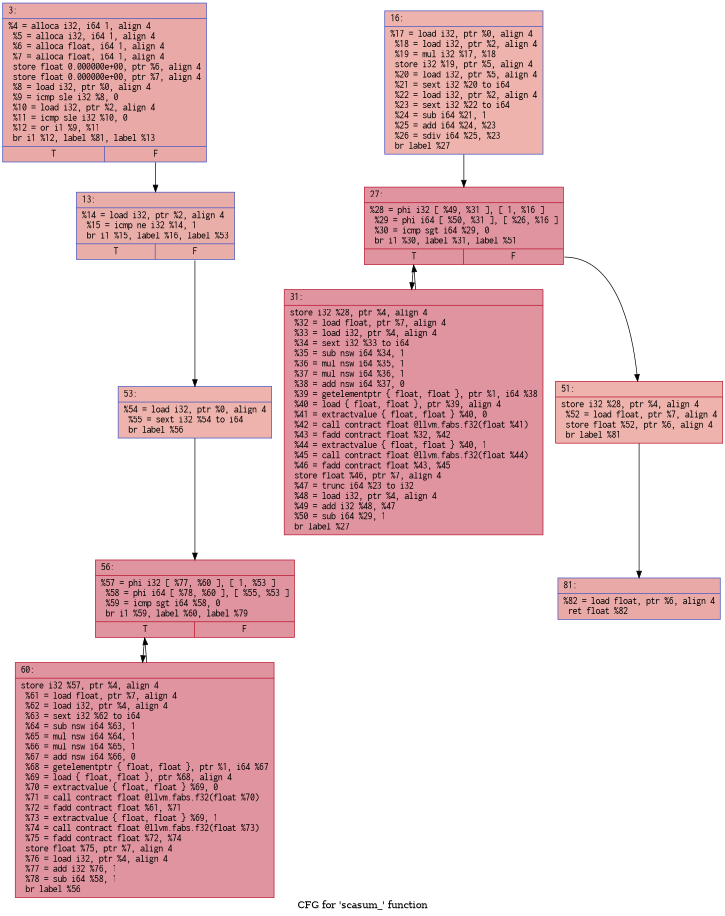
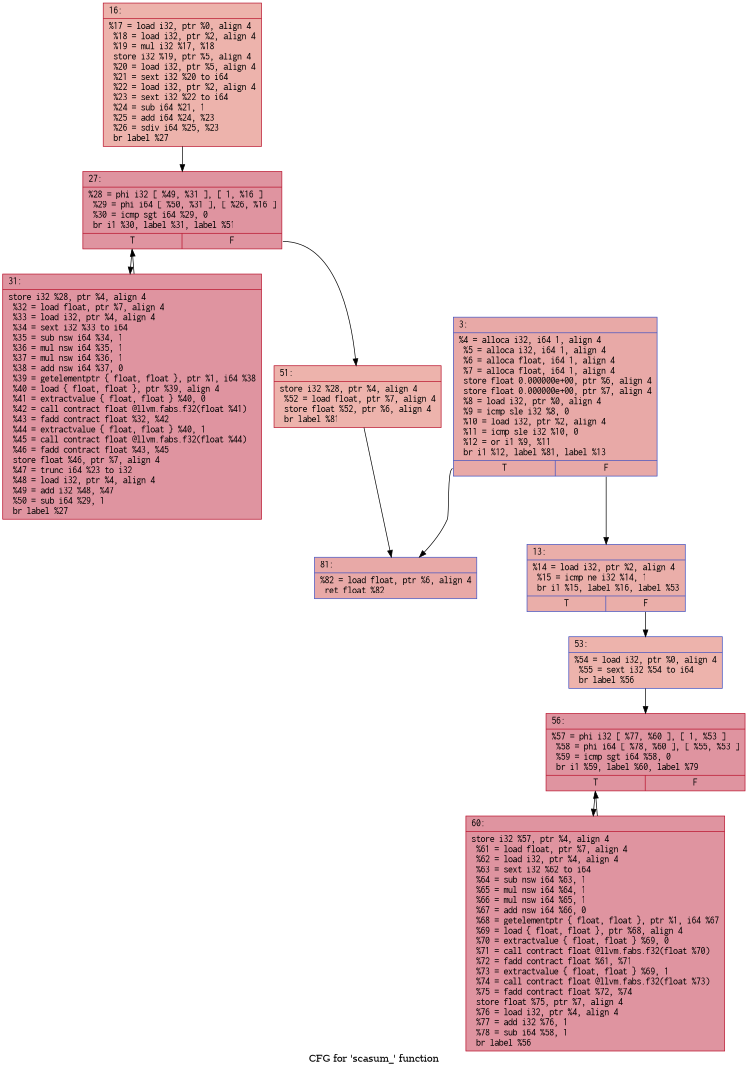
  digraph {
    label="CFG for 'scasum_' function"
    node [color="#3d50c3ff" fillcolor="#b70d2870" fontname=Courier shape=record style=filled]
    n1 [fillcolor="#ca3b3770" label="{3:\l|  %4 = alloca i32, i64 1, align 4\l  %5 = alloca i32, i64 1, align 4\l  %6 = alloca float, i64 1, align 4\l  %7 = alloca float, i64 1, align 4\l  store float 0.000000e+00, ptr %6, align 4\l  store float 0.000000e+00, ptr %7, align 4\l  %8 = load i32, ptr %0, align 4\l  %9 = icmp sle i32 %8, 0\l  %10 = load i32, ptr %2, align 4\l  %11 = icmp sle i32 %10, 0\l  %12 = or i1 %9, %11\l  br i1 %12, label %81, label %13\l|{<s0>T|<s1>F}}"]
    n2 [fillcolor="#ca3b3770" label="{81:\l|  %82 = load float, ptr %6, align 4\l  ret float %82\l}"]
    n3 [fillcolor="#d0473d70" label="{13:\l|  %14 = load i32, ptr %2, align 4\l  %15 = icmp ne i32 %14, 1\l  br i1 %15, label %16, label %53\l|{<s0>T|<s1>F}}"]
    n4 [fillcolor="#d6524470" label="{53:\l|  %54 = load i32, ptr %0, align 4\l  %55 = sext i32 %54 to i64\l  br label %56\l}"]
-   n5 [fillcolor="#d6524470" label="{16:\l|  %17 = load i32, ptr %0, align 4\l  %18 = load i32, ptr %2, align 4\l  %19 = mul i32 %17, %18\l  store i32 %19, ptr %5, align 4\l  %20 = load i32, ptr %5, align 4\l  %21 = sext i32 %20 to i64\l  %22 = load i32, ptr %2, align 4\l  %23 = sext i32 %22 to i64\l  %24 = sub i64 %21, 1\l  %25 = add i64 %24, %23\l  %26 = sdiv i64 %25, %23\l  br label %27\l}"]
+   n5 [color="#b70d28ff" fillcolor="#d6524470" label="{16:\l|  %17 = load i32, ptr %0, align 4\l  %18 = load i32, ptr %2, align 4\l  %19 = mul i32 %17, %18\l  store i32 %19, ptr %5, align 4\l  %20 = load i32, ptr %5, align 4\l  %21 = sext i32 %20 to i64\l  %22 = load i32, ptr %2, align 4\l  %23 = sext i32 %22 to i64\l  %24 = sub i64 %21, 1\l  %25 = add i64 %24, %23\l  %26 = sdiv i64 %25, %23\l  br label %27\l}"]
    n6 [color="#b70d28ff" label="{27:\l|  %28 = phi i32 [ %49, %31 ], [ 1, %16 ]\l  %29 = phi i64 [ %50, %31 ], [ %26, %16 ]\l  %30 = icmp sgt i64 %29, 0\l  br i1 %30, label %31, label %51\l|{<s0>T|<s1>F}}"]
    n7 [color="#b70d28ff" label="{56:\l|  %57 = phi i32 [ %77, %60 ], [ 1, %53 ]\l  %58 = phi i64 [ %78, %60 ], [ %55, %53 ]\l  %59 = icmp sgt i64 %58, 0\l  br i1 %59, label %60, label %79\l|{<s0>T|<s1>F}}"]
    n8 [color="#b70d28ff" label="{31:\l|  store i32 %28, ptr %4, align 4\l  %32 = load float, ptr %7, align 4\l  %33 = load i32, ptr %4, align 4\l  %34 = sext i32 %33 to i64\l  %35 = sub nsw i64 %34, 1\l  %36 = mul nsw i64 %35, 1\l  %37 = mul nsw i64 %36, 1\l  %38 = add nsw i64 %37, 0\l  %39 = getelementptr \{ float, float \}, ptr %1, i64 %38\l  %40 = load \{ float, float \}, ptr %39, align 4\l  %41 = extractvalue \{ float, float \} %40, 0\l  %42 = call contract float @llvm.fabs.f32(float %41)\l  %43 = fadd contract float %32, %42\l  %44 = extractvalue \{ float, float \} %40, 1\l  %45 = call contract float @llvm.fabs.f32(float %44)\l  %46 = fadd contract float %43, %45\l  store float %46, ptr %7, align 4\l  %47 = trunc i64 %23 to i32\l  %48 = load i32, ptr %4, align 4\l  %49 = add i32 %48, %47\l  %50 = sub i64 %29, 1\l  br label %27\l}"]
    n9 [color="#b70d28ff" fillcolor="#d6524470" label="{51:\l|  store i32 %28, ptr %4, align 4\l  %52 = load float, ptr %7, align 4\l  store float %52, ptr %6, align 4\l  br label %81\l}"]
    n10 [color="#b70d28ff" label="{60:\l|  store i32 %57, ptr %4, align 4\l  %61 = load float, ptr %7, align 4\l  %62 = load i32, ptr %4, align 4\l  %63 = sext i32 %62 to i64\l  %64 = sub nsw i64 %63, 1\l  %65 = mul nsw i64 %64, 1\l  %66 = mul nsw i64 %65, 1\l  %67 = add nsw i64 %66, 0\l  %68 = getelementptr \{ float, float \}, ptr %1, i64 %67\l  %69 = load \{ float, float \}, ptr %68, align 4\l  %70 = extractvalue \{ float, float \} %69, 0\l  %71 = call contract float @llvm.fabs.f32(float %70)\l  %72 = fadd contract float %61, %71\l  %73 = extractvalue \{ float, float \} %69, 1\l  %74 = call contract float @llvm.fabs.f32(float %73)\l  %75 = fadd contract float %72, %74\l  store float %75, ptr %7, align 4\l  %76 = load i32, ptr %4, align 4\l  %77 = add i32 %76, 1\l  %78 = sub i64 %58, 1\l  br label %56\l}"]
+   n1 -> n2 [tailport=s0]
    n1 -> n3 [tailport=s1]
    n3 -> n4 [tailport=s1]
    n4 -> n7
    n5 -> n6
    n6 -> n8 [tailport=s0]
    n6 -> n9 [tailport=s1]
    n7 -> n10 [tailport=s0]
    n8 -> n6
    n9 -> n2
    n10 -> n7
  }
